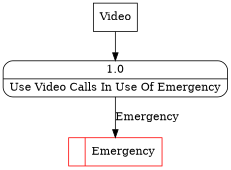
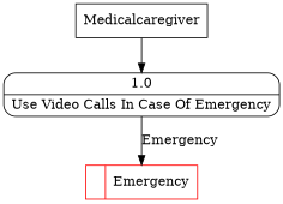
  digraph {
    n1 [color=red label="<f0>  |<f1> Emergency " shape=record]
-   n2 [label=Video shape=box]
-   n3 [label="{<f0> 1.0|<f1> Use Video Calls In Use Of Emergency }" shape=Mrecord]
+   n2 [label=Medicalcaregiver shape=box]
+   n3 [label="{<f0> 1.0|<f1> Use Video Calls In Case Of Emergency }" shape=Mrecord]
    n2 -> n3
    n3 -> n1 [label=Emergency]
  }
